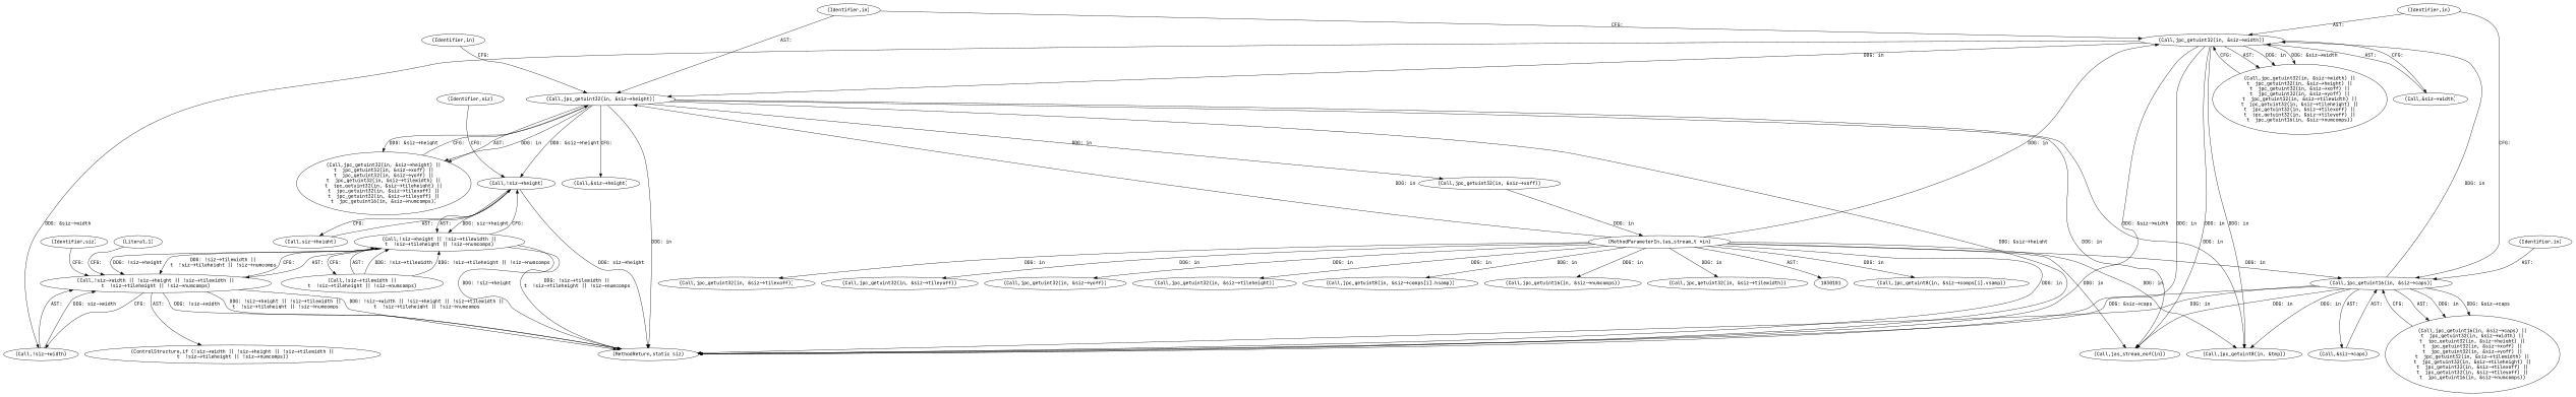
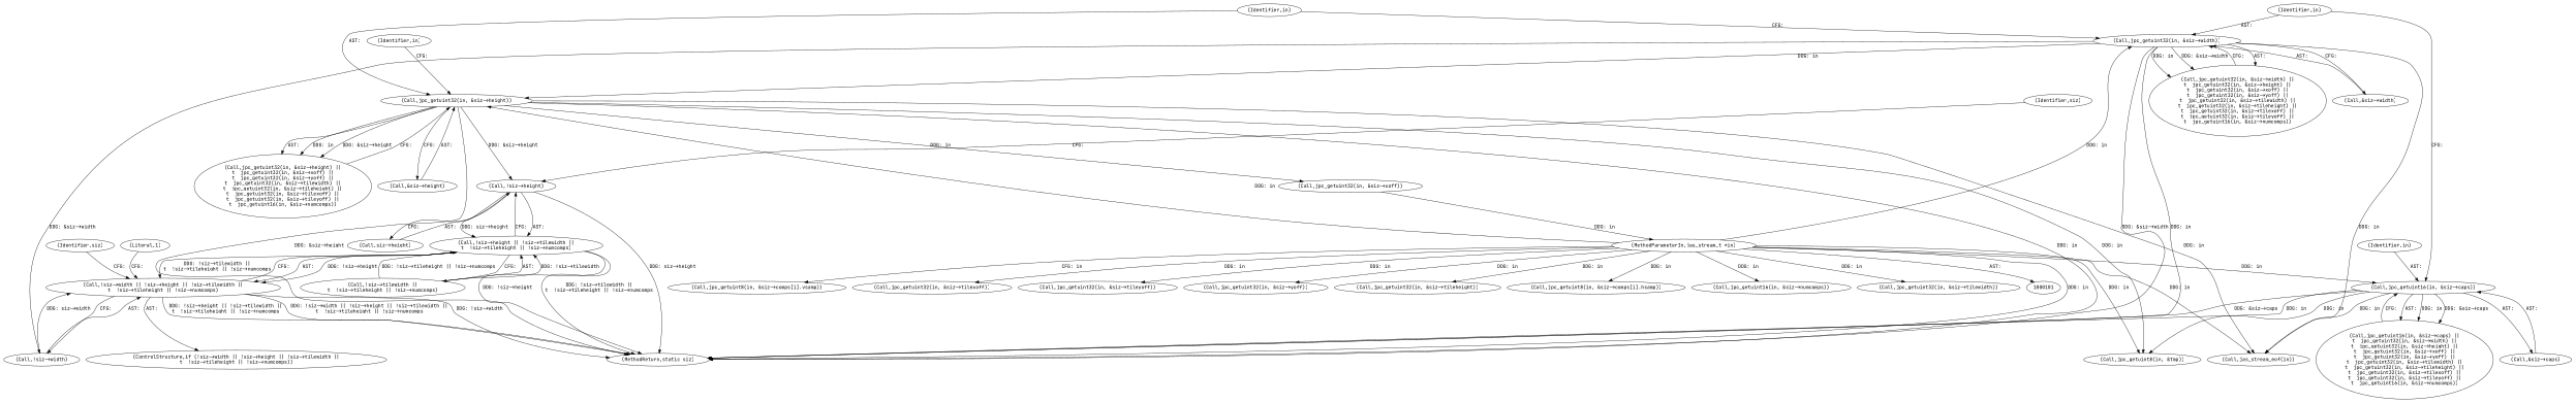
  digraph {
    fontname="JetBrains Mono"
    node [fontname="JetBrains Mono"]
    edge [fontname="JetBrains Mono"]
    n1 [label="(Call,!siz->height)"]
    n2 [label="(Call,!siz->height || !siz->tilewidth ||\n\t  !siz->tileheight || !siz->numcomps)"]
    n3 [label="(MethodReturn,static siz)"]
    n4 [label="(Call,siz->height)"]
    n5 [label="(Call,!siz->width || !siz->height || !siz->tilewidth ||\n\t  !siz->tileheight || !siz->numcomps)"]
    n6 [label="(Call,!siz->tilewidth ||\n\t  !siz->tileheight || !siz->numcomps)"]
    n7 [label="(Call,jpc_getuint32(in, &siz->height))"]
    n8 [label="(Call,jpc_getuint32(in, &siz->height) ||\n\t  jpc_getuint32(in, &siz->xoff) ||\n\t  jpc_getuint32(in, &siz->yoff) ||\n\t  jpc_getuint32(in, &siz->tilewidth) ||\n\t  jpc_getuint32(in, &siz->tileheight) ||\n\t  jpc_getuint32(in, &siz->tilexoff) ||\n\t  jpc_getuint32(in, &siz->tileyoff) ||\n\t  jpc_getuint16(in, &siz->numcomps))"]
    n9 [label="(Call,&siz->height)"]
    n10 [label="(Call,jas_stream_eof(in))"]
    n11 [label="(Call,jpc_getuint8(in, &tmp))"]
    n12 [label="(Call,jpc_getuint32(in, &siz->xoff))"]
    n13 [label="(MethodParameterIn,jas_stream_t *in)"]
    n14 [label="(Call,jpc_getuint32(in, &siz->width))"]
    n15 [label="(Call,jpc_getuint32(in, &siz->width) ||\n\t  jpc_getuint32(in, &siz->height) ||\n\t  jpc_getuint32(in, &siz->xoff) ||\n\t  jpc_getuint32(in, &siz->yoff) ||\n\t  jpc_getuint32(in, &siz->tilewidth) ||\n\t  jpc_getuint32(in, &siz->tileheight) ||\n\t  jpc_getuint32(in, &siz->tilexoff) ||\n\t  jpc_getuint32(in, &siz->tileyoff) ||\n\t  jpc_getuint16(in, &siz->numcomps))"]
    n16 [label="(Call,!siz->width)"]
    n17 [label="(Call,&siz->width)"]
    n18 [label="(Call,jpc_getuint16(in, &siz->caps))"]
    n19 [label="(Call,jpc_getuint16(in, &siz->caps) ||\n\t  jpc_getuint32(in, &siz->width) ||\n\t  jpc_getuint32(in, &siz->height) ||\n\t  jpc_getuint32(in, &siz->xoff) ||\n\t  jpc_getuint32(in, &siz->yoff) ||\n\t  jpc_getuint32(in, &siz->tilewidth) ||\n\t  jpc_getuint32(in, &siz->tileheight) ||\n\t  jpc_getuint32(in, &siz->tilexoff) ||\n\t  jpc_getuint32(in, &siz->tileyoff) ||\n\t  jpc_getuint16(in, &siz->numcomps))"]
    n20 [label="(Call,&siz->caps)"]
    n21 [label="(Call,jpc_getuint8(in, &siz->comps[i].vsamp))"]
    n22 [label="(Call,jpc_getuint32(in, &siz->tilexoff))"]
    n23 [label="(Call,jpc_getuint32(in, &siz->tileyoff))"]
    n24 [label="(Call,jpc_getuint32(in, &siz->yoff))"]
    n25 [label="(Call,jpc_getuint32(in, &siz->tileheight))"]
    n26 [label="(Call,jpc_getuint8(in, &siz->comps[i].hsamp))"]
    n27 [label="(Call,jpc_getuint16(in, &siz->numcomps))"]
    n28 [label="(Call,jpc_getuint32(in, &siz->tilewidth))"]
-   1000101 [label=1030101]
+   1000101
    n30 [label="(ControlStructure,if (!siz->width || !siz->height || !siz->tilewidth ||\n\t  !siz->tileheight || !siz->numcomps))"]
    n31 [label="(Identifier,siz)"]
    n32 [label="(Identifier,siz)"]
    n33 [label="(Identifier,in)"]
    n34 [label="(Identifier,in)"]
    n35 [label="(Literal,1)"]
    n36 [label="(Identifier,in)"]
    n37 [label="(Identifier,in)"]
    n1 -> n2 [label="AST: "]
    n1 -> n2 [label="DDG: siz->height"]
    n1 -> n3 [label="DDG: siz->height"]
    n1 -> n4 [label="CFG: "]
    n2 -> n1 [label="CFG: "]
    n2 -> n3 [label="DDG: !siz->height"]
    n2 -> n3 [label="DDG: !siz->tilewidth ||\n\t  !siz->tileheight || !siz->numcomps"]
    n2 -> n5 [label="AST: "]
    n2 -> n5 [label="DDG: !siz->height"]
    n2 -> n5 [label="DDG: !siz->tilewidth ||\n\t  !siz->tileheight || !siz->numcomps"]
    n2 -> n6 [label="CFG: "]
    n4 -> n1 [label="AST: "]
    n5 -> n2 [label="CFG: "]
    n5 -> n3 [label="DDG: !siz->height || !siz->tilewidth ||\n\t  !siz->tileheight || !siz->numcomps"]
    n5 -> n3 [label="DDG: !siz->width || !siz->height || !siz->tilewidth ||\n\t  !siz->tileheight || !siz->numcomps"]
    n5 -> n3 [label="DDG: !siz->width"]
    n5 -> n16 [label="CFG: "]
    n5 -> n30 [label="AST: "]
    n6 -> n2 [label="AST: "]
    n6 -> n2 [label="DDG: !siz->tilewidth"]
    n6 -> n2 [label="DDG: !siz->tileheight || !siz->numcomps"]
    n7 -> n1 [label="DDG: &siz->height"]
    n7 -> n3 [label="DDG: &siz->height"]
    n7 -> n3 [label="DDG: in"]
    n7 -> n8 [label="AST: "]
    n7 -> n8 [label="DDG: in"]
    n7 -> n8 [label="DDG: &siz->height"]
    n7 -> n9 [label="CFG: "]
    n7 -> n10 [label="DDG: in"]
    n7 -> n11 [label="DDG: in"]
    n7 -> n12 [label="DDG: in"]
    n8 -> n7 [label="CFG: "]
+   n9 -> n7 [label="AST: "]
    n12 -> n13 [label="DDG: in"]
    n13 -> n3 [label="DDG: in"]
    n13 -> n7 [label="DDG: in"]
    n13 -> n10 [label="DDG: in"]
    n13 -> n11 [label="DDG: in"]
    n13 -> n14 [label="DDG: in"]
    n13 -> n18 [label="DDG: in"]
-   n13 -> n21 [label="DDG: in"]
+   n13 -> n21 [label="CFG: in"]
    n13 -> n22 [label="DDG: in"]
    n13 -> n23 [label="DDG: in"]
    n13 -> n24 [label="DDG: in"]
    n13 -> n25 [label="DDG: in"]
    n13 -> n26 [label="DDG: in"]
    n13 -> n27 [label="DDG: in"]
    n13 -> n28 [label="DDG: in"]
    n13 -> 1000101 [label="AST: "]
    n14 -> n3 [label="DDG: in"]
    n14 -> n3 [label="DDG: &siz->width"]
    n14 -> n7 [label="DDG: in"]
    n14 -> n10 [label="DDG: in"]
-   n14 -> n11 [label="DDG: in"]
    n14 -> n15 [label="AST: "]
    n14 -> n15 [label="DDG: in"]
    n14 -> n15 [label="DDG: &siz->width"]
    n14 -> n16 [label="DDG: &siz->width"]
    n14 -> n17 [label="CFG: "]
    n15 -> n14 [label="CFG: "]
    n16 -> n5 [label="AST: "]
    n16 -> n5 [label="DDG: siz->width"]
    n17 -> n14 [label="AST: "]
    n18 -> n3 [label="DDG: in"]
    n18 -> n3 [label="DDG: &siz->caps"]
    n18 -> n10 [label="DDG: in"]
    n18 -> n11 [label="DDG: in"]
-   n18 -> n14 [label="DDG: in"]
    n18 -> n19 [label="AST: "]
    n18 -> n19 [label="DDG: in"]
    n18 -> n19 [label="DDG: &siz->caps"]
    n18 -> n20 [label="AST: "]
    n19 -> n18 [label="CFG: "]
    n20 -> n18 [label="AST: "]
    n31 -> n5 [label="CFG: "]
    n32 -> n1 [label="CFG: "]
    n33 -> n7 [label="CFG: "]
    n34 -> n7 [label="AST: "]
    n34 -> n14 [label="CFG: "]
    n35 -> n5 [label="CFG: "]
    n36 -> n18 [label="AST: "]
    n37 -> n14 [label="AST: "]
    n37 -> n18 [label="CFG: "]
  }
